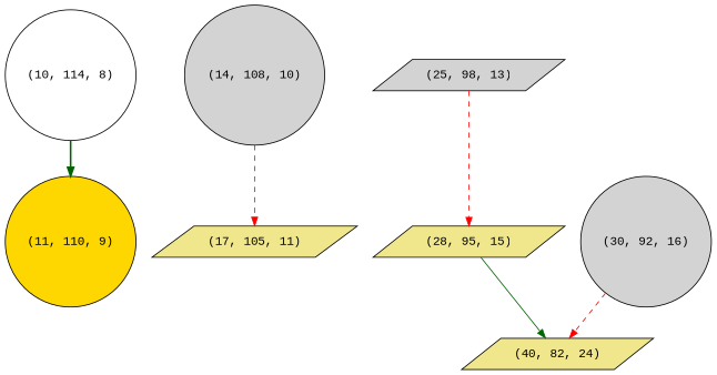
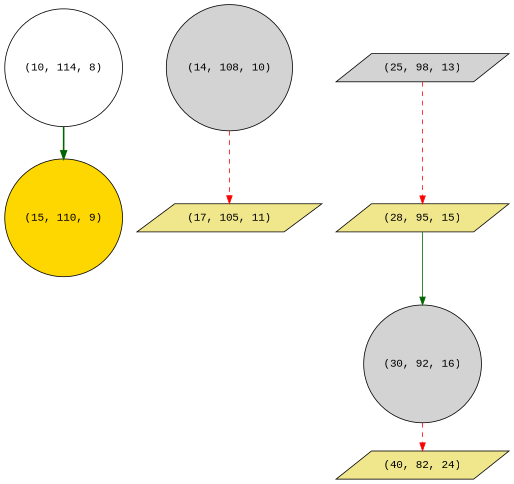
  digraph {
    fontname="Liberation Mono"
    node [fillcolor=lightgrey fontname="Liberation Mono" shape=circle style=filled]
    edge [color=red fontname="Liberation Mono" style=dashed]
    "(10, 114, 8)" [fillcolor=white]
-   "(11, 110, 9)" [fillcolor=gold]
+   "(11, 110, 9)" [fillcolor=gold label="(15, 110, 9)"]
    "(14, 108, 10)"
    "(17, 105, 11)" [fillcolor=khaki shape=parallelogram]
    "(25, 98, 13)" [shape=parallelogram]
    "(28, 95, 15)" [fillcolor=khaki shape=parallelogram]
    "(30, 92, 16)"
    "(40, 82, 24)" [fillcolor=khaki shape=parallelogram]
    "(10, 114, 8)" -> "(11, 110, 9)" [color=darkgreen style=bold]
    "(14, 108, 10)" -> "(17, 105, 11)"
    "(25, 98, 13)" -> "(28, 95, 15)"
-   "(28, 95, 15)" -> "(40, 82, 24)" [color=darkgreen style=solid]
+   "(28, 95, 15)" -> "(30, 92, 16)" [color=darkgreen style=solid]
    "(30, 92, 16)" -> "(40, 82, 24)"
  }
